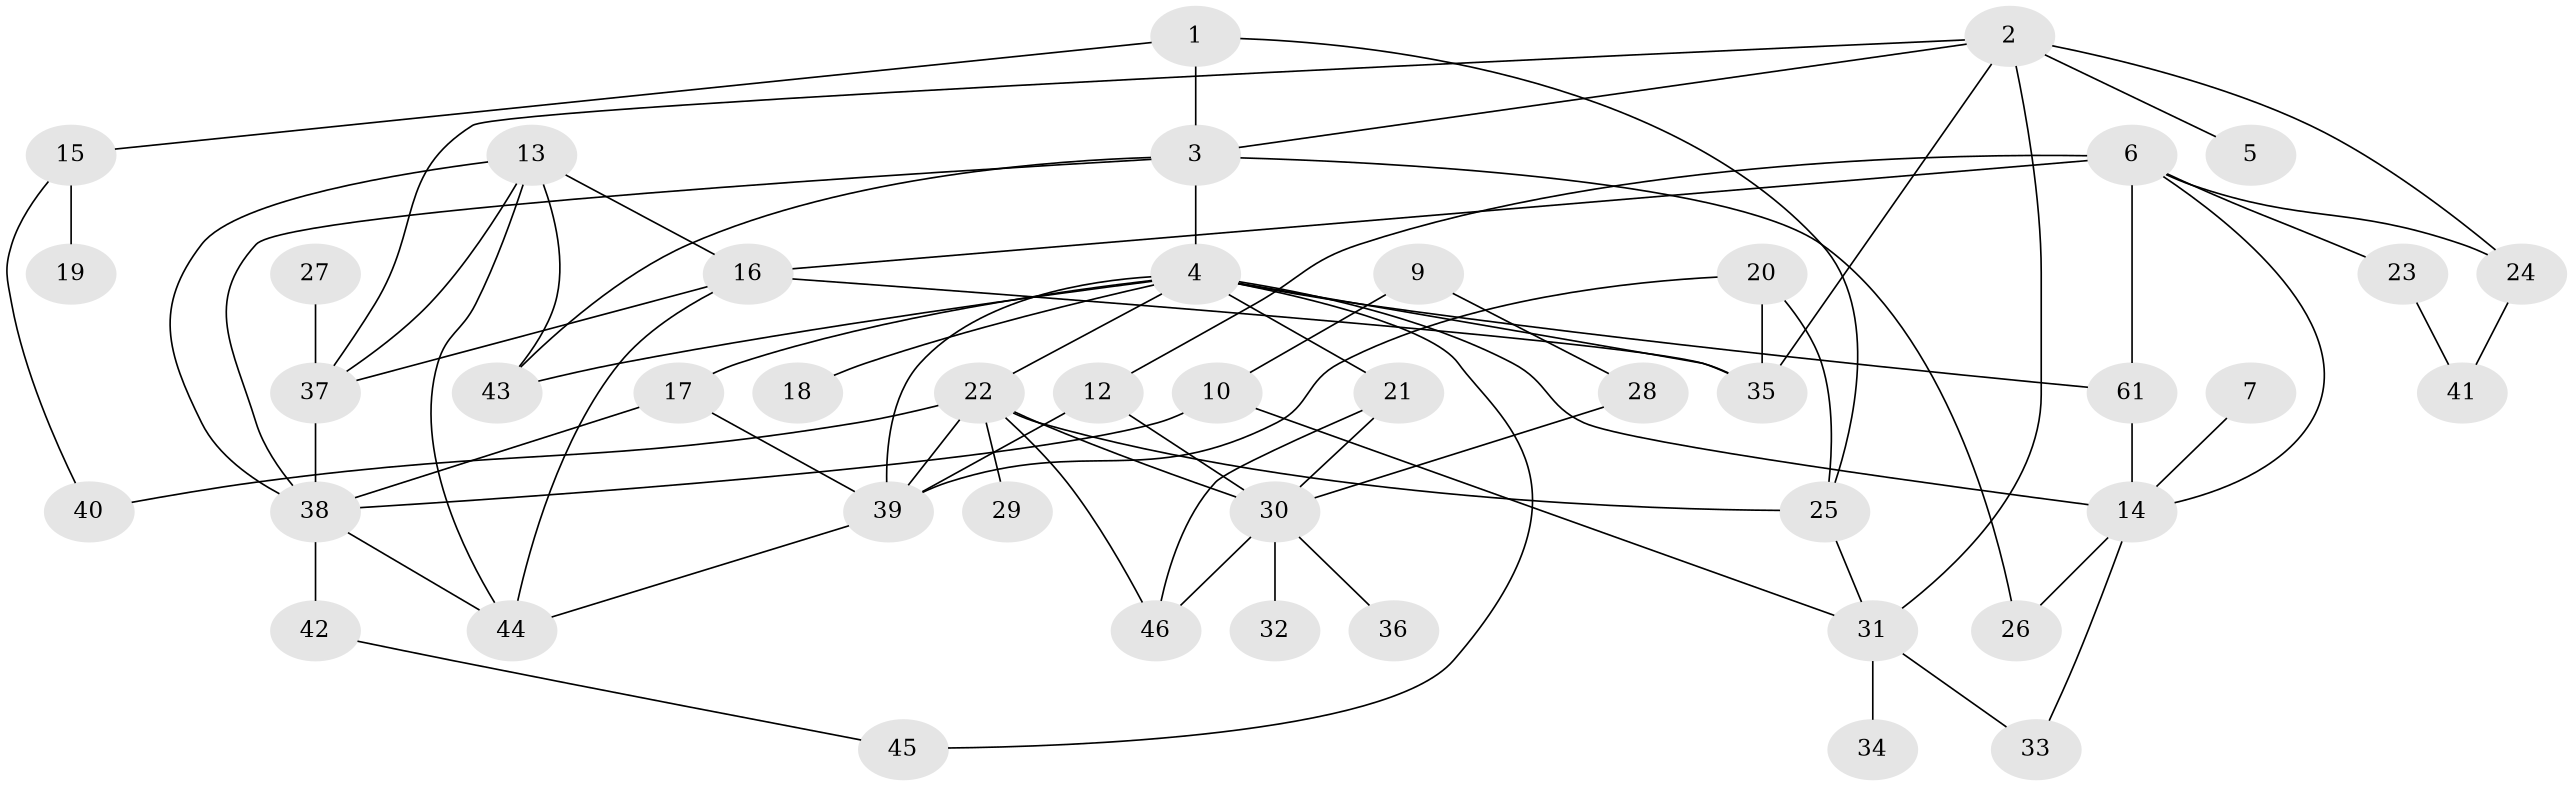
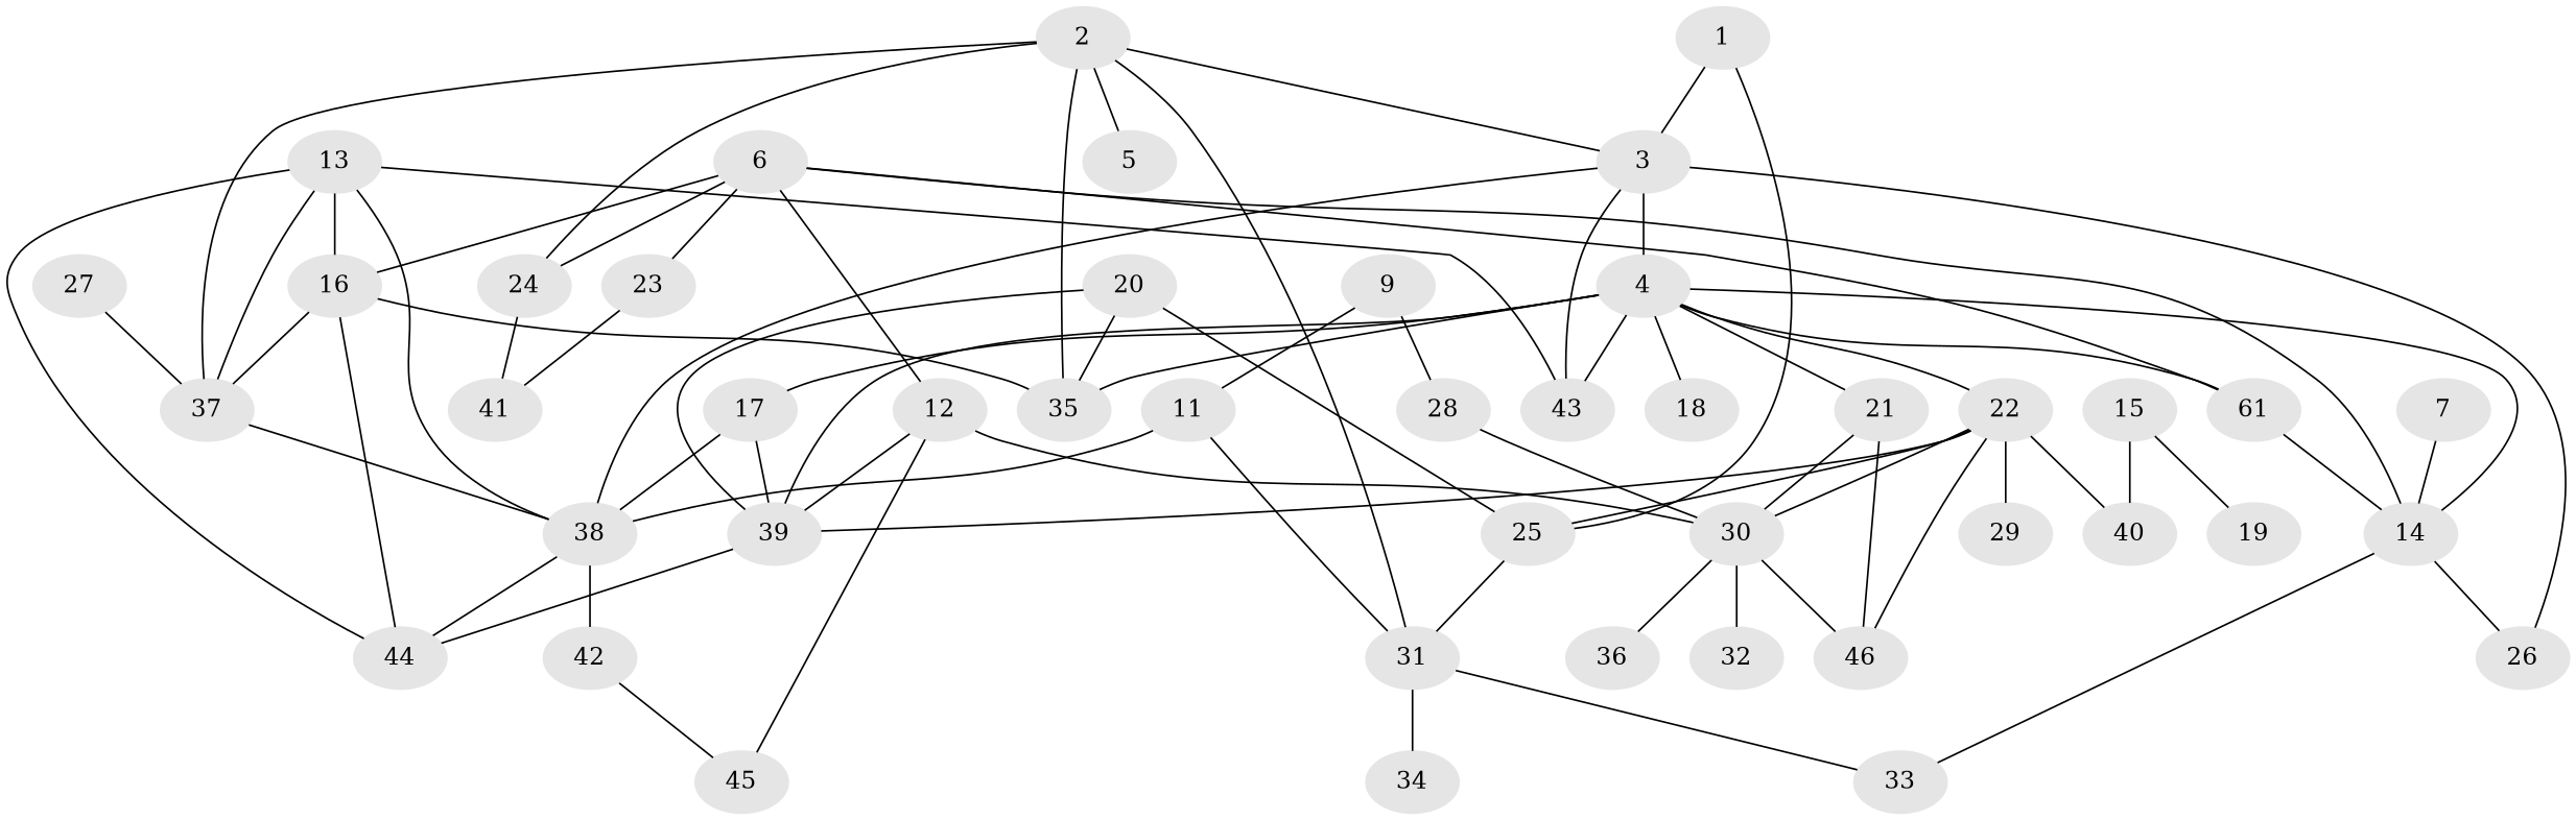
  graph {
    node [color=gray90 style=filled]
    edge [weight=1.0]
    1
    3
    15
    25
    4
    26
    38
    43
    19
    40
    31
    2
    5
    24
    35
    37
    41
    34
    33
    n20 [label=61]
    14
    17
    18
    21
    22
    39
    45
    44
    42
    30
    46
    29
    6
    12
    16
    23
    7
    9
-   10
+   10 [label=11]
    28
    32
    36
    13
    20
    27
    1 -- 3
-   1 -- 15
    1 -- 25
    3 -- 4 [weight=2.0]
    3 -- 26
    3 -- 38
    3 -- 43
    15 -- 19 [weight=2.0]
    15 -- 40
    25 -- 31
    4 -- 43
    4 -- 35
    4 -- n20
    4 -- 14
    4 -- 17
    4 -- 18
    4 -- 21
    4 -- 22
    4 -- 39
-   4 -- 45
+   12 -- 45
    38 -- 44
    38 -- 42 [weight=2.0]
    31 -- 34
    31 -- 33
    2 -- 3
    2 -- 31
    2 -- 5
    2 -- 24
    2 -- 35
    2 -- 37
    24 -- 41
    37 -- 38
    n20 -- 14
    14 -- 26
    14 -- 33
    17 -- 38
    17 -- 39
    21 -- 30
    21 -- 46
    22 -- 25
    22 -- 40
    22 -- 39
    22 -- 30
    22 -- 46
    22 -- 29
    39 -- 44
    42 -- 45
    30 -- 46
    30 -- 32
    30 -- 36
    6 -- 24
    6 -- n20
    6 -- 14
    6 -- 12
    6 -- 16
    6 -- 23
    12 -- 39
    12 -- 30
    16 -- 35
    16 -- 37
    16 -- 44
    23 -- 41
    7 -- 14
    9 -- 10
    9 -- 28
    10 -- 38
    10 -- 31
    28 -- 30
    13 -- 38
    13 -- 43
    13 -- 37
    13 -- 44
    13 -- 16
    20 -- 25
    20 -- 35
    20 -- 39
    27 -- 37 [weight=2.0]
  }
